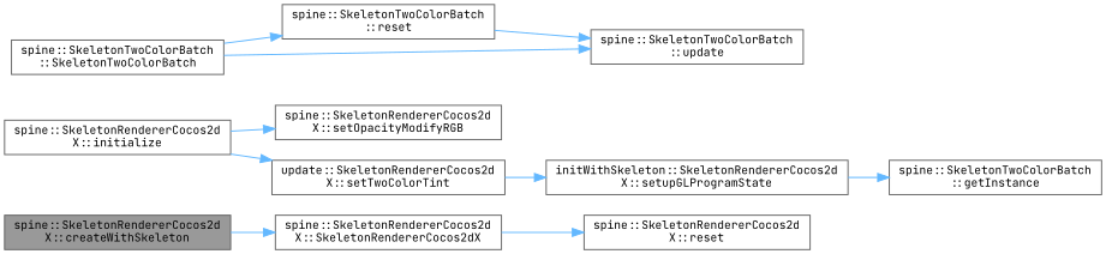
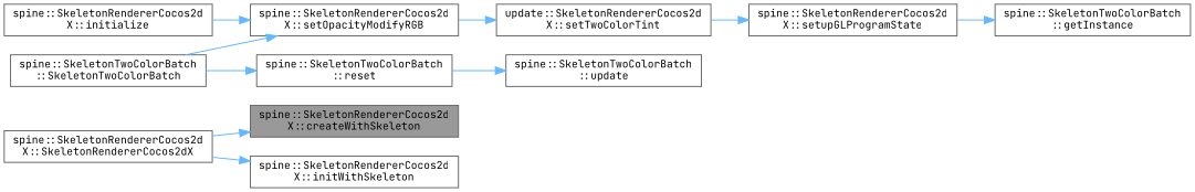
  digraph {
    fontname="JetBrains Mono"
    rankdir=LR
    node [color=grey40 fillcolor=white fontname="JetBrains Mono" fontsize=10 shape=box style=filled]
    edge [color=steelblue1 fontname="JetBrains Mono" fontsize=10 labelfontname=Helvetica labelfontsize=10 style=solid]
    n1 [color=gray40 fillcolor=grey60 fontcolor=black height=0.2 label="spine::SkeletonRendererCocos2d\lX::createWithSkeleton" width=0.4]
    n2 [height=0.2 label="spine::SkeletonRendererCocos2d\lX::SkeletonRendererCocos2dX" width=0.4]
-   n3 [height=0.2 label="spine::SkeletonRendererCocos2d\lX::reset" width=0.4]
+   n3 [height=0.2 label="spine::SkeletonRendererCocos2d\lX::initWithSkeleton" width=0.4]
    n4 [height=0.2 label="spine::SkeletonRendererCocos2d\lX::initialize" width=0.4]
    n5 [height=0.2 label="spine::SkeletonRendererCocos2d\lX::setOpacityModifyRGB" width=0.4]
    n6 [height=0.2 label="update::SkeletonRendererCocos2d\lX::setTwoColorTint" width=0.4]
-   n7 [height=0.2 label="initWithSkeleton::SkeletonRendererCocos2d\lX::setupGLProgramState" width=0.4]
+   n7 [height=0.2 label="spine::SkeletonRendererCocos2d\lX::setupGLProgramState" width=0.4]
    n8 [height=0.2 label="spine::SkeletonTwoColorBatch\l::getInstance" width=0.4]
    n9 [height=0.2 label="spine::SkeletonTwoColorBatch\l::SkeletonTwoColorBatch" width=0.4]
    n10 [height=0.2 label="spine::SkeletonTwoColorBatch\l::reset" width=0.4]
    n11 [height=0.2 label="spine::SkeletonTwoColorBatch\l::update" width=0.4]
-   n1 -> n2
+   n2 -> n1
    n2 -> n3
    n4 -> n5
-   n4 -> n6
+   n5 -> n6
    n6 -> n7
    n7 -> n8
    n9 -> n10
-   n9 -> n11
+   n9 -> n5
    n10 -> n11
  }
